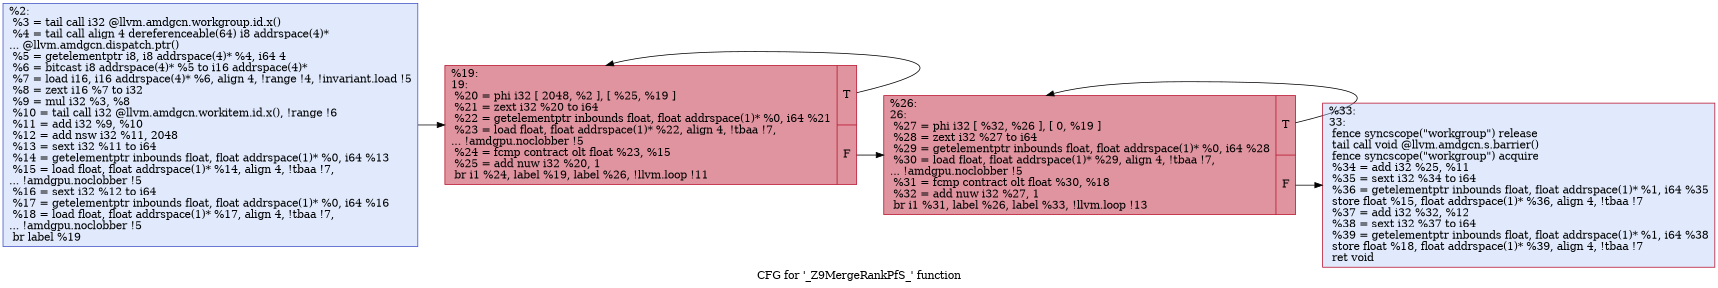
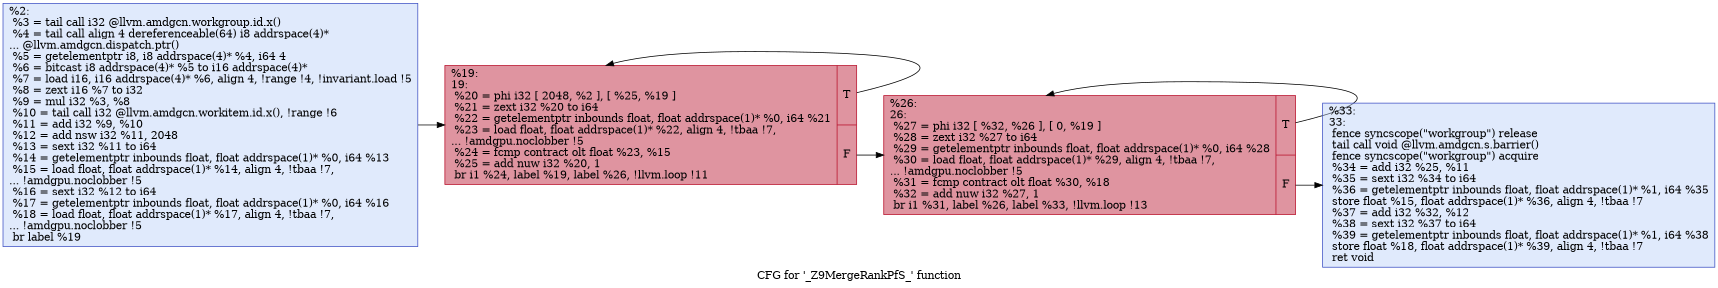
  digraph {
    label="CFG for '_Z9MergeRankPfS_' function"
    rankdir=LR
    node [color="#3d50c3ff" fillcolor="#b9d0f970" shape=record style=filled]
    edge [tailport=s0]
    n1 [label="{%2:\l  %3 = tail call i32 @llvm.amdgcn.workgroup.id.x()\l  %4 = tail call align 4 dereferenceable(64) i8 addrspace(4)*\l... @llvm.amdgcn.dispatch.ptr()\l  %5 = getelementptr i8, i8 addrspace(4)* %4, i64 4\l  %6 = bitcast i8 addrspace(4)* %5 to i16 addrspace(4)*\l  %7 = load i16, i16 addrspace(4)* %6, align 4, !range !4, !invariant.load !5\l  %8 = zext i16 %7 to i32\l  %9 = mul i32 %3, %8\l  %10 = tail call i32 @llvm.amdgcn.workitem.id.x(), !range !6\l  %11 = add i32 %9, %10\l  %12 = add nsw i32 %11, 2048\l  %13 = sext i32 %11 to i64\l  %14 = getelementptr inbounds float, float addrspace(1)* %0, i64 %13\l  %15 = load float, float addrspace(1)* %14, align 4, !tbaa !7,\l... !amdgpu.noclobber !5\l  %16 = sext i32 %12 to i64\l  %17 = getelementptr inbounds float, float addrspace(1)* %0, i64 %16\l  %18 = load float, float addrspace(1)* %17, align 4, !tbaa !7,\l... !amdgpu.noclobber !5\l  br label %19\l}"]
    n2 [color="#b70d28ff" fillcolor="#b70d2870" label="{%19:\l19:                                               \l  %20 = phi i32 [ 2048, %2 ], [ %25, %19 ]\l  %21 = zext i32 %20 to i64\l  %22 = getelementptr inbounds float, float addrspace(1)* %0, i64 %21\l  %23 = load float, float addrspace(1)* %22, align 4, !tbaa !7,\l... !amdgpu.noclobber !5\l  %24 = fcmp contract olt float %23, %15\l  %25 = add nuw i32 %20, 1\l  br i1 %24, label %19, label %26, !llvm.loop !11\l|{<s0>T|<s1>F}}"]
    n3 [color="#b70d28ff" fillcolor="#b70d2870" label="{%26:\l26:                                               \l  %27 = phi i32 [ %32, %26 ], [ 0, %19 ]\l  %28 = zext i32 %27 to i64\l  %29 = getelementptr inbounds float, float addrspace(1)* %0, i64 %28\l  %30 = load float, float addrspace(1)* %29, align 4, !tbaa !7,\l... !amdgpu.noclobber !5\l  %31 = fcmp contract olt float %30, %18\l  %32 = add nuw i32 %27, 1\l  br i1 %31, label %26, label %33, !llvm.loop !13\l|{<s0>T|<s1>F}}"]
-   n4 [color="#b70d28ff" label="{%33:\l33:                                               \l  fence syncscope(\"workgroup\") release\l  tail call void @llvm.amdgcn.s.barrier()\l  fence syncscope(\"workgroup\") acquire\l  %34 = add i32 %25, %11\l  %35 = sext i32 %34 to i64\l  %36 = getelementptr inbounds float, float addrspace(1)* %1, i64 %35\l  store float %15, float addrspace(1)* %36, align 4, !tbaa !7\l  %37 = add i32 %32, %12\l  %38 = sext i32 %37 to i64\l  %39 = getelementptr inbounds float, float addrspace(1)* %1, i64 %38\l  store float %18, float addrspace(1)* %39, align 4, !tbaa !7\l  ret void\l}"]
+   n4 [label="{%33:\l33:                                               \l  fence syncscope(\"workgroup\") release\l  tail call void @llvm.amdgcn.s.barrier()\l  fence syncscope(\"workgroup\") acquire\l  %34 = add i32 %25, %11\l  %35 = sext i32 %34 to i64\l  %36 = getelementptr inbounds float, float addrspace(1)* %1, i64 %35\l  store float %15, float addrspace(1)* %36, align 4, !tbaa !7\l  %37 = add i32 %32, %12\l  %38 = sext i32 %37 to i64\l  %39 = getelementptr inbounds float, float addrspace(1)* %1, i64 %38\l  store float %18, float addrspace(1)* %39, align 4, !tbaa !7\l  ret void\l}"]
    n1 -> n2 [tailport=""]
    n2 -> n2
    n2 -> n3 [tailport=s1]
    n3 -> n3
    n3 -> n4 [tailport=s1]
  }
